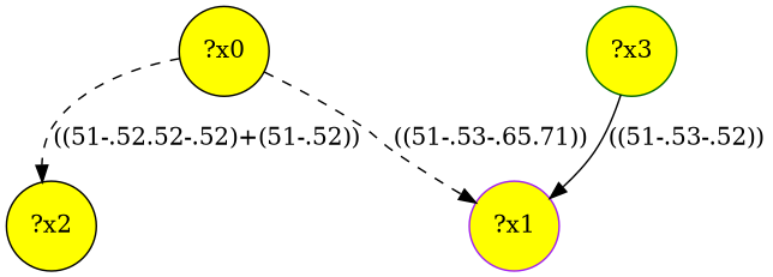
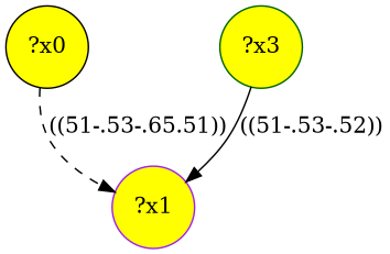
  digraph {
    node [color=black fillcolor=yellow shape=circle style="filled,"]
    edge [style=dashed]
    n1 [label="?x0"]
-   n2 [label="?x2"]
    n3 [color=purple label="?x1"]
    n4 [color=darkgreen label="?x3"]
-   n1 -> n2 [label="((51-.52.52-.52)+(51-.52))"]
-   n1 -> n3 [label="((51-.53-.65.71))"]
+   n1 -> n3 [label="((51-.53-.65.51))"]
    n4 -> n3 [label="((51-.53-.52))" style=solid]
  }
